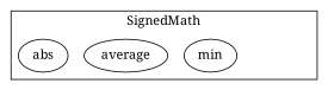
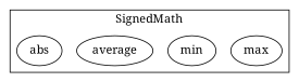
  strict digraph {
    fontname="Noto Serif"
    node [fontname="Noto Serif"]
+   n1 [label=max]
    n2 [label=min]
    n3 [label=average]
    n4 [label=abs]
    subgraph cluster_1 {
      label=SignedMath
+     n1
      n2
      n3
      n4
    }
    subgraph cluster_2 {
      label="[Solidity]"
    }
  }
